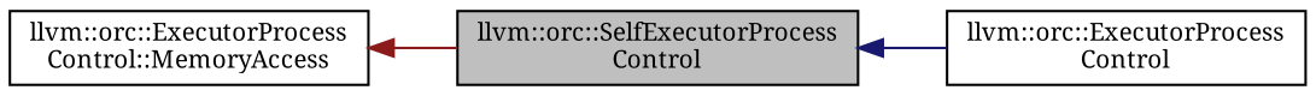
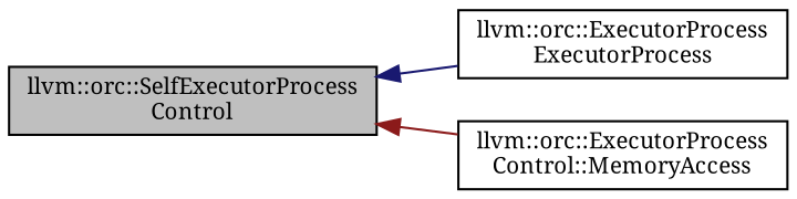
  digraph {
    fontname="Noto Serif"
    rankdir=LR
    node [color=black fontname="Noto Serif" fontsize=10 shape=record]
    edge [dir=back fontname="Noto Serif" fontsize=10 labelfontname=Helvetica labelfontsize=10 style=solid]
    n1 [fillcolor=grey75 fontcolor=black height=0.2 label="llvm::orc::SelfExecutorProcess\lControl" style=filled width=0.4]
-   n2 [height=0.2 label="llvm::orc::ExecutorProcess\lControl" width=0.4]
+   n2 [height=0.2 label="llvm::orc::ExecutorProcess\lExecutorProcess" width=0.4]
    n3 [height=0.2 label="llvm::orc::ExecutorProcess\lControl::MemoryAccess" width=0.4]
    n1 -> n2 [color=midnightblue]
-   n3 -> n1 [color=firebrick4]
+   n1 -> n3 [color=firebrick4]
  }
